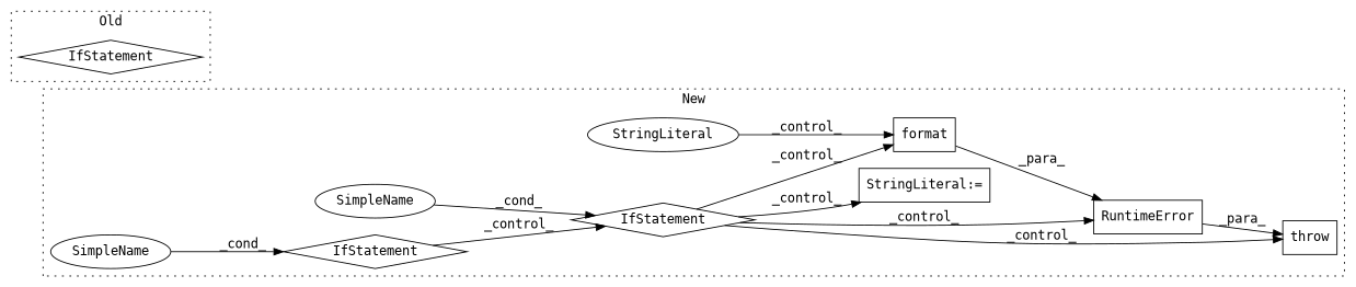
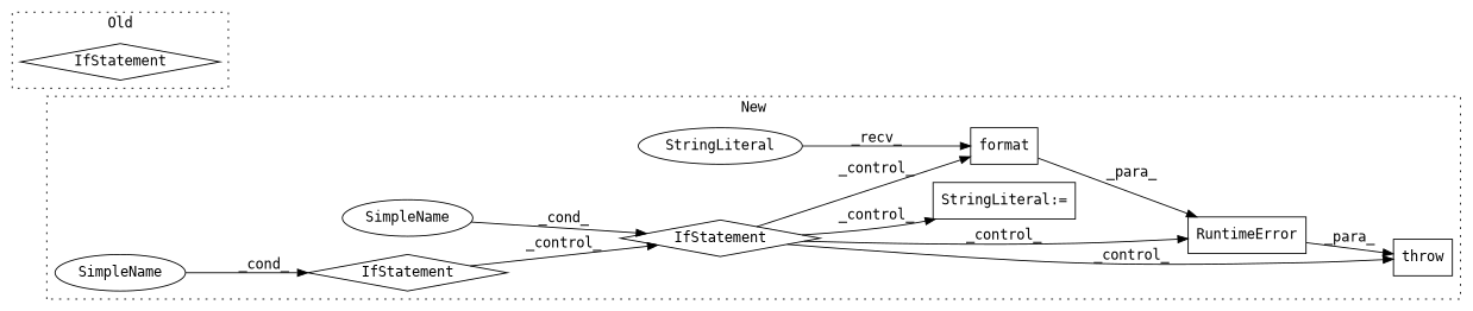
  digraph {
    fontname="DejaVu Sans Mono"
    rankdir=LR
    node [a=25 fontname="DejaVu Sans Mono" l="4,2" shape=box]
    edge [fontname="DejaVu Sans Mono"]
    n1 [a=32 l="13,1" label=RuntimeError s="8604,8864"]
    n2 [a=53 l=6 label=throw s=8598]
    n3 [l="10,2" label=IfStatement s="8538,8586" shape=diamond]
    n4 [a=42 label=SimpleName shape=ellipse l=""]
    n5 [a=7 l=1 label="StringLiteral:=" s=8935]
    n6 [a=42 l=15 label=SimpleName s=8513 shape=ellipse]
    n7 [label=IfStatement s="8509,8528" shape=diamond]
    n8 [a=32 l="7,1" label=format s="8825,8863"]
    n9 [a=45 l=207 label=StringLiteral s=8617 shape=ellipse]
    n10 [label=IfStatement s="8491,8511" shape=diamond]
    subgraph cluster_1 {
      label=New
      style=dotted
      n1
      n2
      n3
      n4
      n5
      n6
      n7
      n8
      n9
    }
    subgraph cluster_2 {
      label=Old
      style=dotted
      n10
    }
    n1 -> n2 [label=_para_]
    n3 -> n1 [label=_control_]
    n3 -> n2 [label=_control_]
    n3 -> n5 [label=_control_]
    n3 -> n8 [label=_control_]
    n4 -> n3 [label=_cond_]
    n6 -> n7 [label=_cond_]
    n7 -> n3 [label=_control_]
    n8 -> n1 [label=_para_]
-   n9 -> n8 [label=_control_]
+   n9 -> n8 [label=_recv_]
  }
